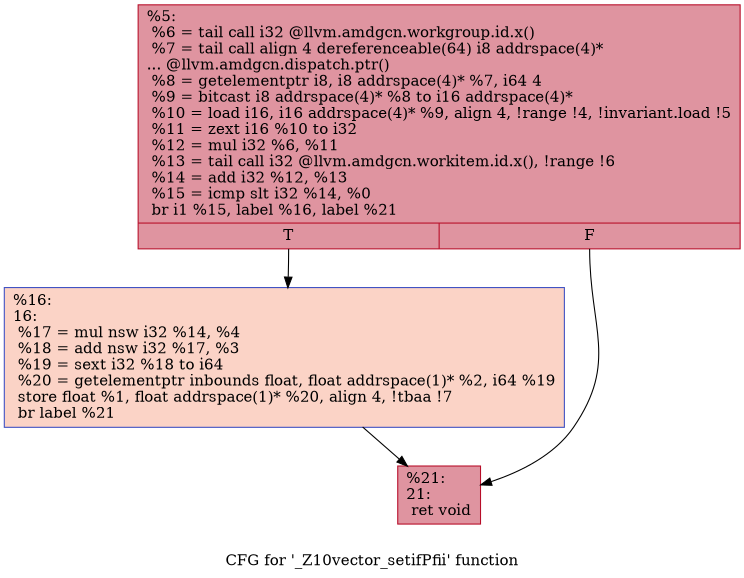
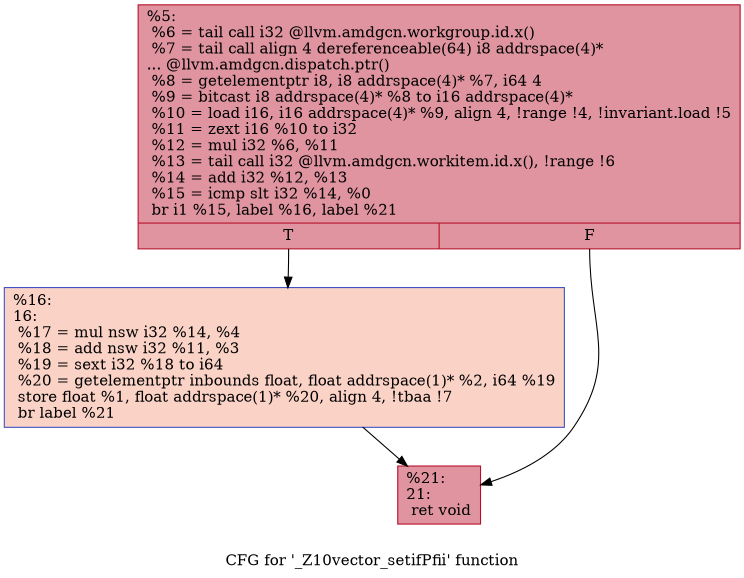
  digraph {
    label="CFG for '_Z10vector_setifPfii' function"
    node [color="#b70d28ff" fillcolor="#b70d2870" shape=record style=filled]
    n1 [label="{%5:\l  %6 = tail call i32 @llvm.amdgcn.workgroup.id.x()\l  %7 = tail call align 4 dereferenceable(64) i8 addrspace(4)*\l... @llvm.amdgcn.dispatch.ptr()\l  %8 = getelementptr i8, i8 addrspace(4)* %7, i64 4\l  %9 = bitcast i8 addrspace(4)* %8 to i16 addrspace(4)*\l  %10 = load i16, i16 addrspace(4)* %9, align 4, !range !4, !invariant.load !5\l  %11 = zext i16 %10 to i32\l  %12 = mul i32 %6, %11\l  %13 = tail call i32 @llvm.amdgcn.workitem.id.x(), !range !6\l  %14 = add i32 %12, %13\l  %15 = icmp slt i32 %14, %0\l  br i1 %15, label %16, label %21\l|{<s0>T|<s1>F}}"]
-   n2 [color="#3d50c3ff" fillcolor="#f59c7d70" label="{%16:\l16:                                               \l  %17 = mul nsw i32 %14, %4\l  %18 = add nsw i32 %17, %3\l  %19 = sext i32 %18 to i64\l  %20 = getelementptr inbounds float, float addrspace(1)* %2, i64 %19\l  store float %1, float addrspace(1)* %20, align 4, !tbaa !7\l  br label %21\l}"]
+   n2 [color="#3d50c3ff" fillcolor="#f59c7d70" label="{%16:\l16:                                               \l  %17 = mul nsw i32 %14, %4\l  %18 = add nsw i32 %11, %3\l  %19 = sext i32 %18 to i64\l  %20 = getelementptr inbounds float, float addrspace(1)* %2, i64 %19\l  store float %1, float addrspace(1)* %20, align 4, !tbaa !7\l  br label %21\l}"]
    n3 [label="{%21:\l21:                                               \l  ret void\l}"]
    n1 -> n2 [tailport=s0]
    n1 -> n3 [tailport=s1]
    n2 -> n3
  }
